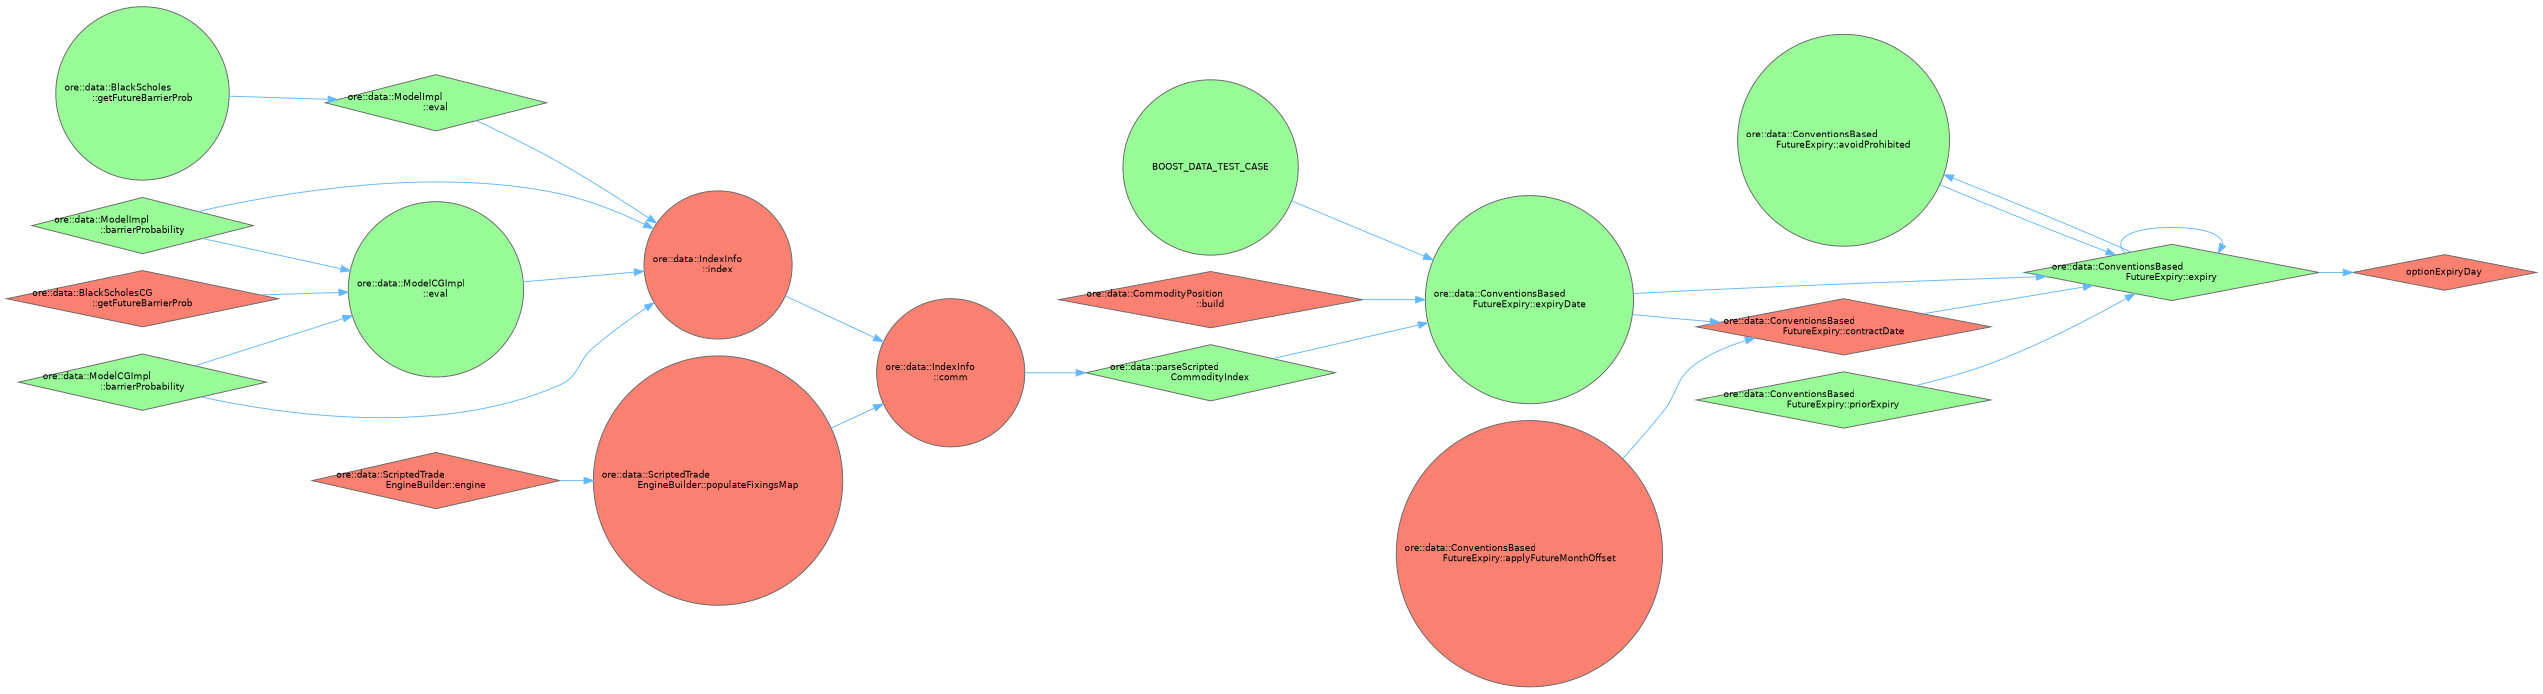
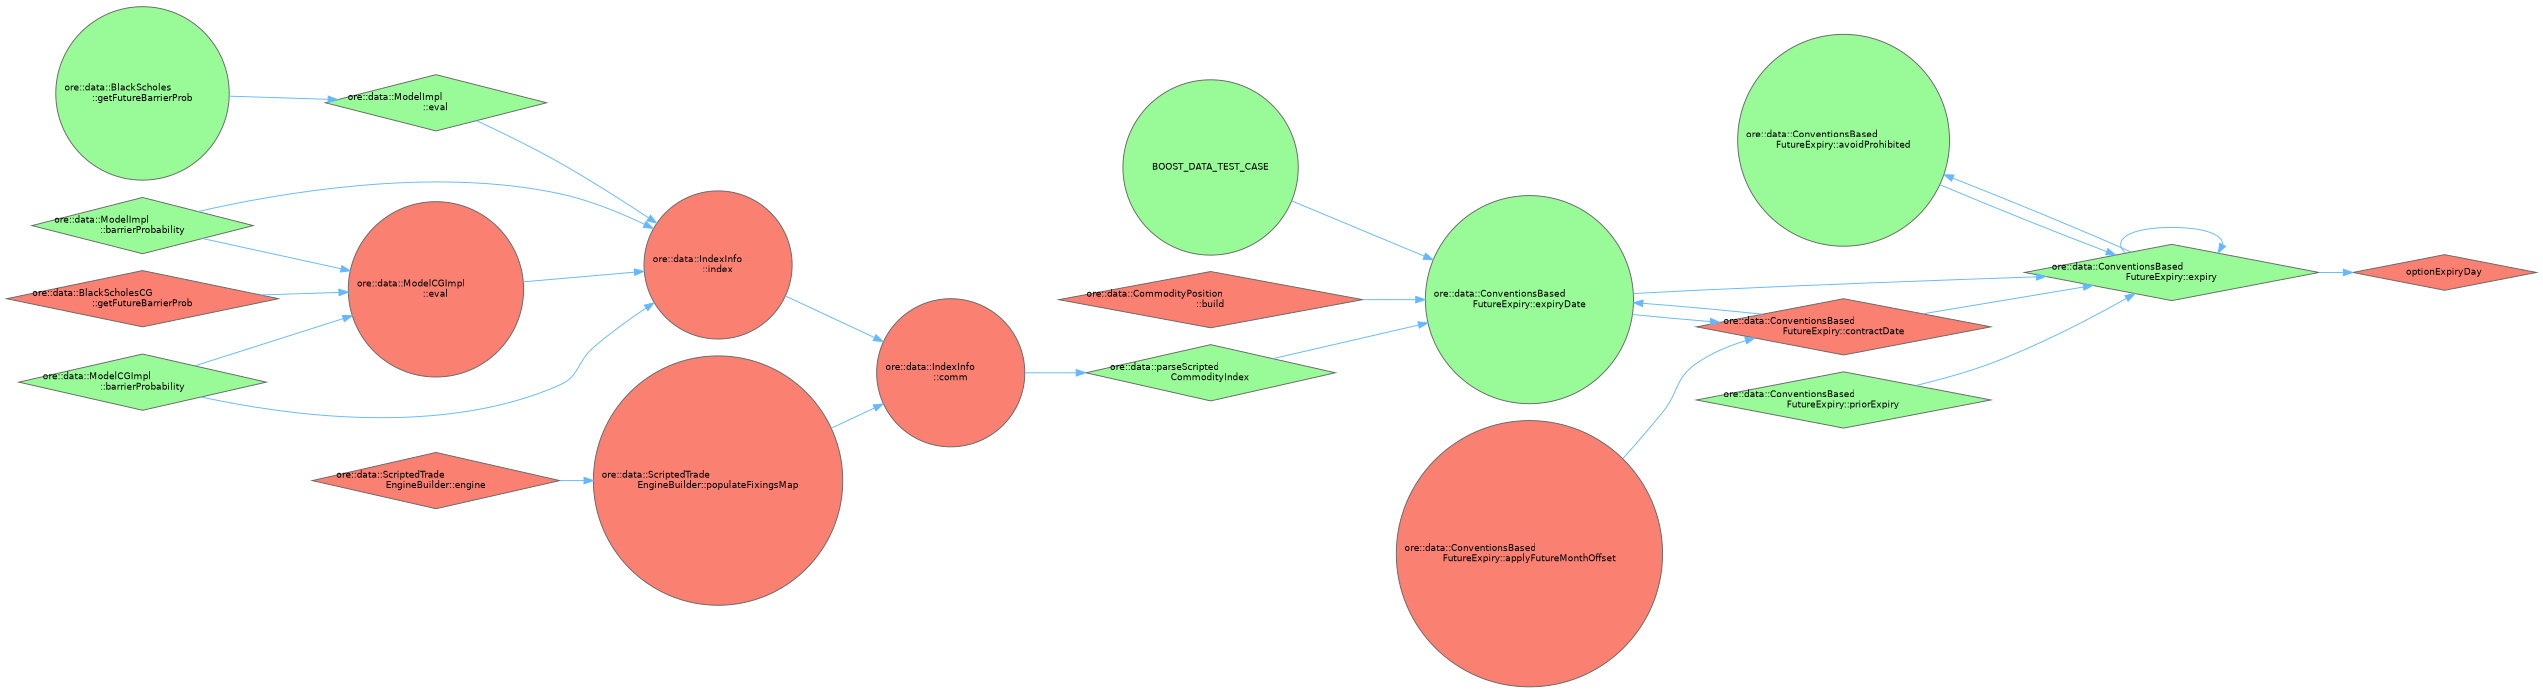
  digraph {
    rankdir=RL
    node [color=grey40 fillcolor=salmon fontname=Helvetica fontsize=10 shape=diamond style=filled]
    edge [color=steelblue1 dir=back fontname=Helvetica fontsize=10 labelfontname=Helvetica labelfontsize=10 style=solid]
    n1 [color=gray40 fontcolor=black height=0.2 label=optionExpiryDay width=0.4]
    n2 [fillcolor=palegreen height=0.2 label="ore::data::ConventionsBased\lFutureExpiry::expiry" width=0.4]
    n3 [fillcolor=palegreen height=0.2 label="ore::data::ConventionsBased\lFutureExpiry::avoidProhibited" shape=circle width=0.4]
    n4 [height=0.2 label="ore::data::ConventionsBased\lFutureExpiry::contractDate" width=0.4]
    n5 [fillcolor=palegreen height=0.2 label="ore::data::ConventionsBased\lFutureExpiry::expiryDate" shape=circle width=0.4]
    n6 [fillcolor=palegreen height=0.2 label="ore::data::ConventionsBased\lFutureExpiry::priorExpiry" width=0.4]
    n7 [height=0.2 label="ore::data::ConventionsBased\lFutureExpiry::applyFutureMonthOffset" shape=circle width=0.4]
    n8 [fillcolor=palegreen height=0.2 label=BOOST_DATA_TEST_CASE shape=circle width=0.4]
    n9 [height=0.2 label="ore::data::CommodityPosition\l::build" width=0.4]
    n10 [fillcolor=palegreen height=0.2 label="ore::data::parseScripted\lCommodityIndex" width=0.4]
    n11 [height=0.2 label="ore::data::IndexInfo\l::comm" shape=circle width=0.4]
    n12 [height=0.2 label="ore::data::IndexInfo\l::index" shape=circle width=0.4]
    n13 [height=0.2 label="ore::data::ScriptedTrade\lEngineBuilder::populateFixingsMap" shape=circle width=0.4]
    n14 [fillcolor=palegreen height=0.2 label="ore::data::ModelImpl\l::barrierProbability" width=0.4]
    n15 [fillcolor=palegreen height=0.2 label="ore::data::ModelCGImpl\l::barrierProbability" width=0.4]
-   n16 [fillcolor=palegreen height=0.2 label="ore::data::ModelCGImpl\l::eval" shape=circle width=0.4]
+   n16 [height=0.2 label="ore::data::ModelCGImpl\l::eval" shape=circle width=0.4]
    n17 [fillcolor=palegreen height=0.2 label="ore::data::ModelImpl\l::eval" width=0.4]
    n18 [height=0.2 label="ore::data::ScriptedTrade\lEngineBuilder::engine" width=0.4]
    n19 [height=0.2 label="ore::data::BlackScholesCG\l::getFutureBarrierProb" width=0.4]
    n20 [fillcolor=palegreen height=0.2 label="ore::data::BlackScholes\l::getFutureBarrierProb" shape=circle width=0.4]
    n1 -> n2
    n2 -> n2
    n2 -> n3
    n2 -> n4
    n2 -> n5
    n2 -> n6
    n3 -> n2
    n4 -> n5
    n4 -> n7
+   n5 -> n4
    n5 -> n8
    n5 -> n9
    n5 -> n10
    n10 -> n11
    n11 -> n12
    n11 -> n13
    n12 -> n14
    n12 -> n15
    n12 -> n16
    n12 -> n17
    n13 -> n18
    n16 -> n14
    n16 -> n15
    n16 -> n19
    n17 -> n20
  }
